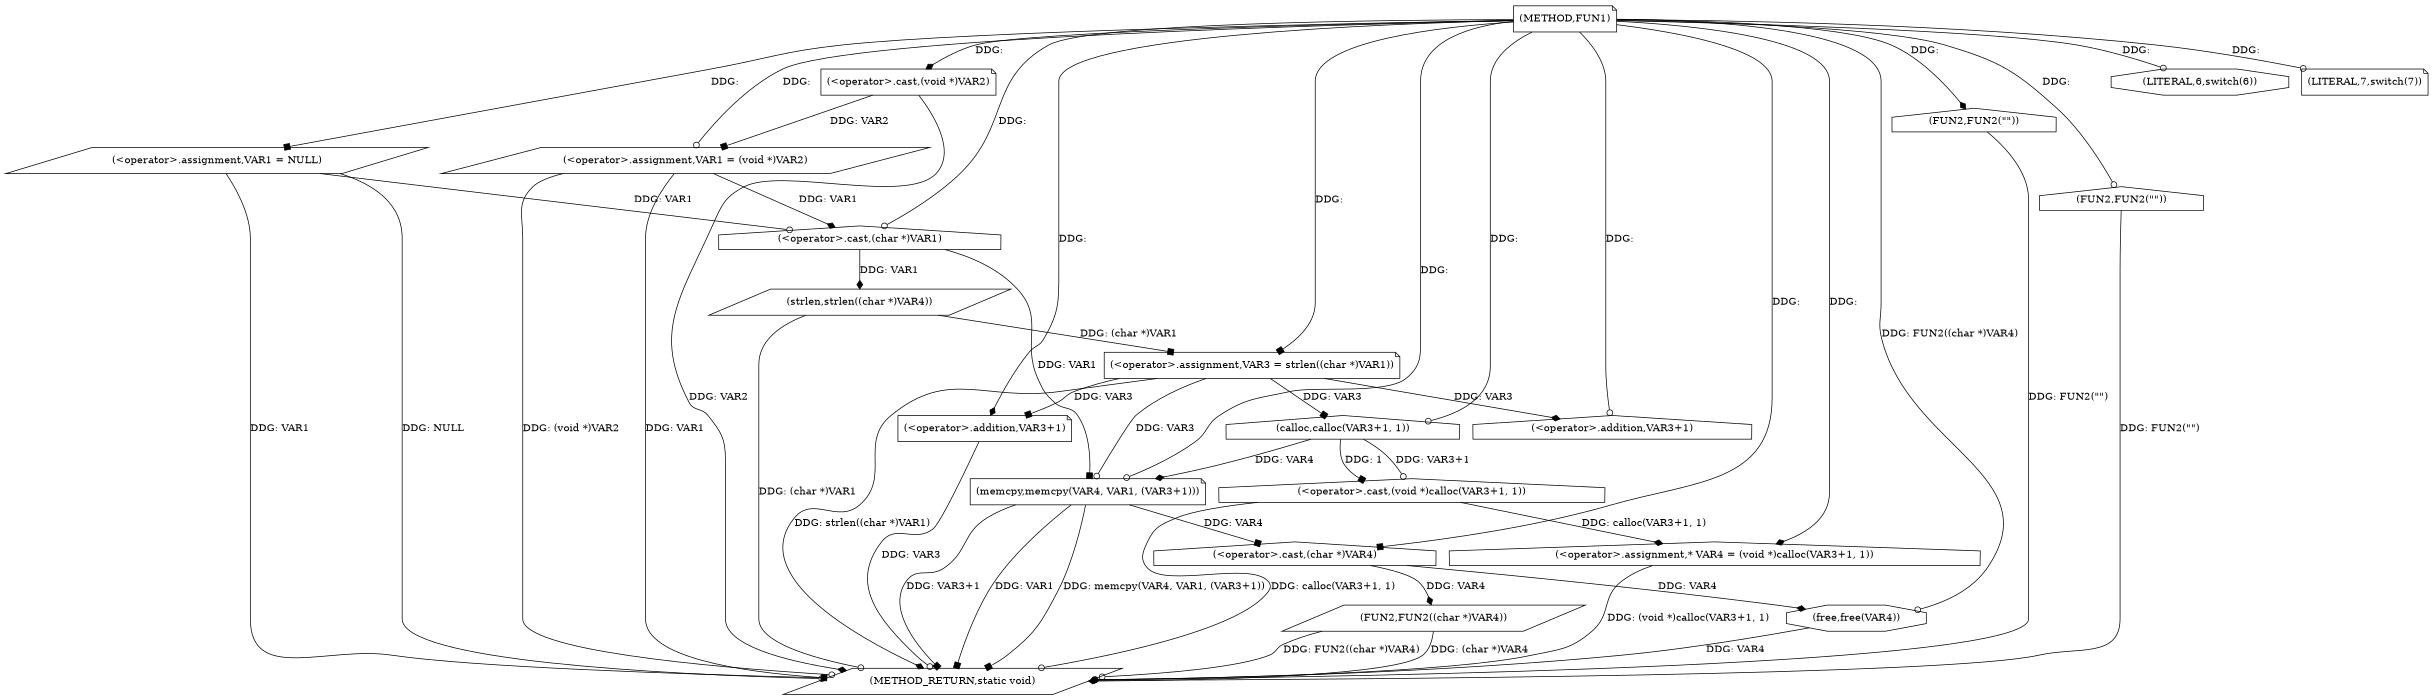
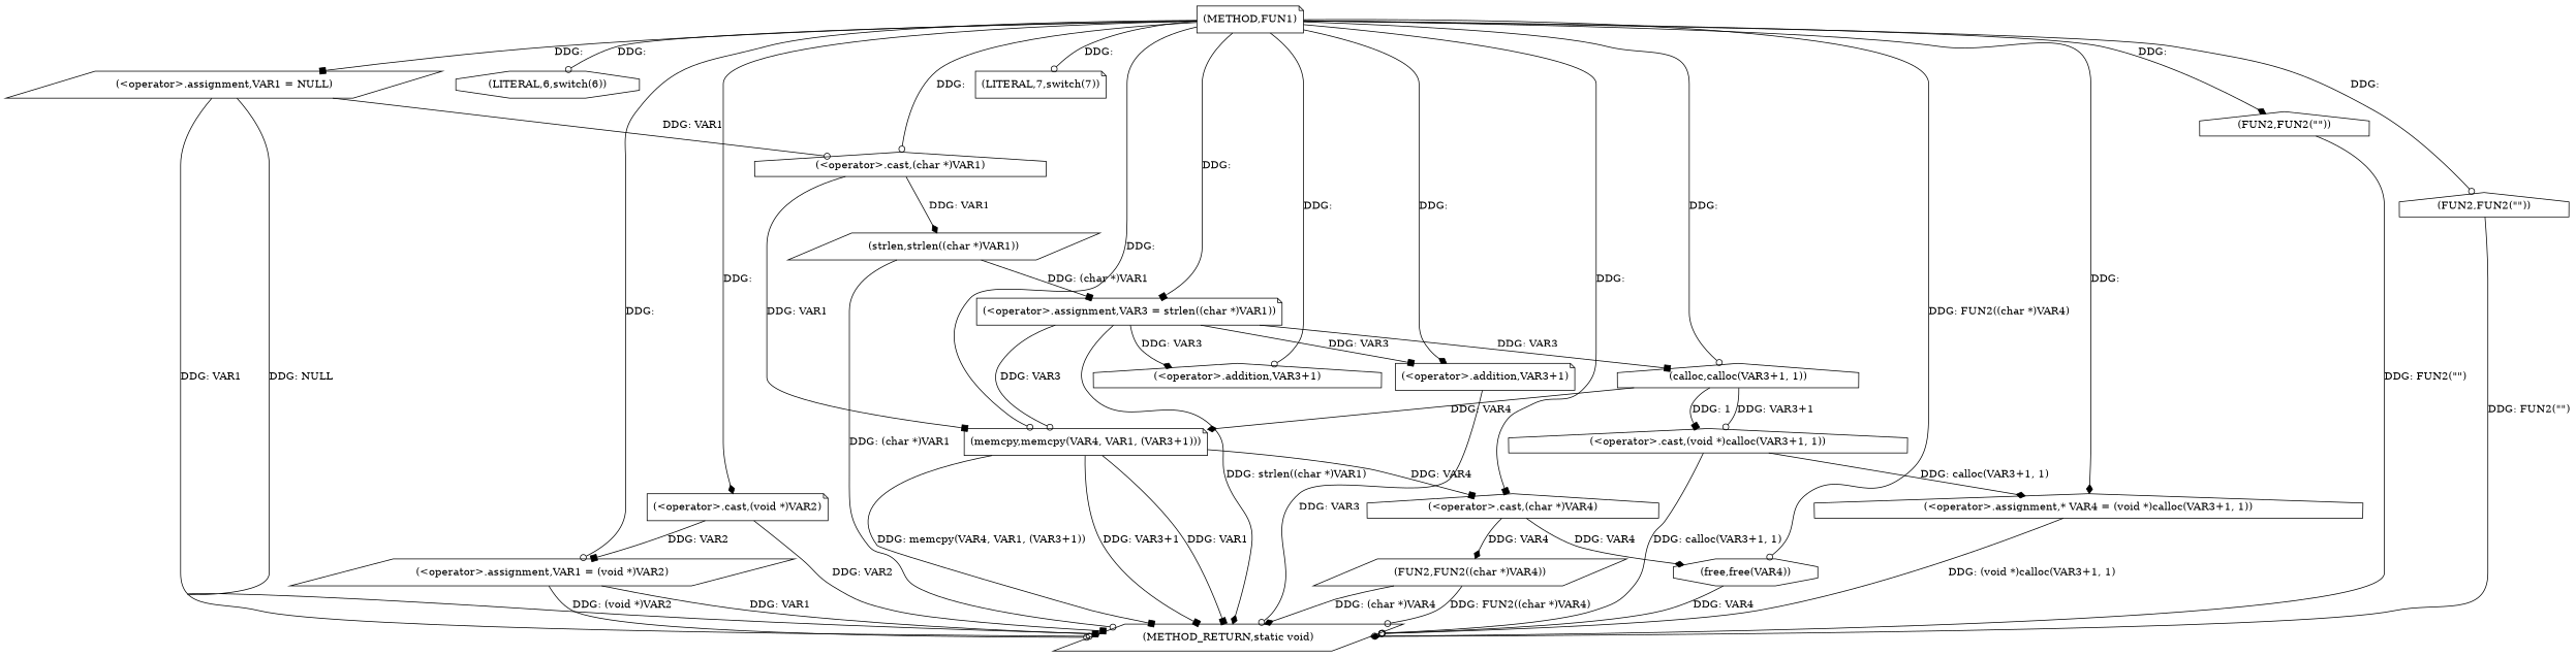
  digraph {
    node [shape=house]
    edge [arrowhead=odot]
    n1 [label="(METHOD,FUN1)" shape=note]
    n2 [label="(<operator>.assignment,VAR1 = NULL)" shape=parallelogram]
    n3 [label="(LITERAL,6,switch(6))" shape=octagon]
    n4 [label="(<operator>.assignment,VAR1 = (void *)VAR2)" shape=parallelogram]
    n5 [label="(<operator>.cast,(void *)VAR2)" shape=note]
    n6 [label="(FUN2,FUN2(\"\"))"]
    n7 [label="(LITERAL,7,switch(7))" shape=note]
    n8 [label="(<operator>.assignment,VAR3 = strlen((char *)VAR1))" shape=note]
    n9 [label="(<operator>.cast,(char *)VAR1)"]
    n10 [label="(<operator>.assignment,* VAR4 = (void *)calloc(VAR3+1, 1))"]
    n11 [label="(calloc,calloc(VAR3+1, 1))"]
    n12 [label="(<operator>.addition,VAR3+1)"]
    n13 [label="(memcpy,memcpy(VAR4, VAR1, (VAR3+1)))" shape=note]
    n14 [label="(<operator>.addition,VAR3+1)" shape=note]
    n15 [label="(<operator>.cast,(char *)VAR4)"]
    n16 [label="(free,free(VAR4))" shape=octagon]
    n17 [label="(FUN2,FUN2(\"\"))"]
    n18 [label="(METHOD_RETURN,static void)" shape=parallelogram]
-   n19 [label="(strlen,strlen((char *)VAR4))" shape=parallelogram]
+   n19 [label="(strlen,strlen((char *)VAR1))" shape=parallelogram]
    n20 [label="(<operator>.cast,(void *)calloc(VAR3+1, 1))"]
    n21 [label="(FUN2,FUN2((char *)VAR4))" shape=parallelogram]
    n1 -> n2 [arrowhead=box label="DDG: "]
    n1 -> n3 [label="DDG: "]
    n1 -> n4 [label="DDG: "]
    n1 -> n5 [arrowhead=diamond label="DDG: "]
    n1 -> n6 [arrowhead=diamond label="DDG: "]
    n1 -> n7 [label="DDG: "]
    n1 -> n8 [arrowhead=box label="DDG: "]
    n1 -> n9 [label="DDG: "]
    n1 -> n10 [arrowhead=diamond label="DDG: "]
    n1 -> n11 [label="DDG: "]
    n1 -> n12 [label="DDG: "]
    n1 -> n13 [label="DDG: "]
    n1 -> n14 [arrowhead=diamond label="DDG: "]
    n1 -> n15 [arrowhead=box label="DDG: "]
    n1 -> n16 [label="DDG: FUN2((char *)VAR4)"]
    n1 -> n17 [label="DDG: "]
    n2 -> n9 [label="DDG: VAR1"]
    n2 -> n18 [label="DDG: VAR1"]
    n2 -> n18 [label="DDG: NULL"]
-   n4 -> n9 [arrowhead=diamond label="DDG: VAR1"]
    n4 -> n18 [arrowhead=box label="DDG: VAR1"]
    n4 -> n18 [label="DDG: (void *)VAR2"]
    n5 -> n4 [arrowhead=box label="DDG: VAR2"]
-   n5 -> n18 [arrowhead=diamond label="DDG: VAR2"]
+   n5 -> n18 [arrowhead=box label="DDG: VAR2"]
    n6 -> n18 [label="DDG: FUN2(\"\")"]
    n8 -> n11 [arrowhead=box label="DDG: VAR3"]
    n8 -> n12 [arrowhead=diamond label="DDG: VAR3"]
    n8 -> n13 [label="DDG: VAR3"]
    n8 -> n14 [arrowhead=box label="DDG: VAR3"]
    n8 -> n18 [arrowhead=diamond label="DDG: strlen((char *)VAR1)"]
    n9 -> n13 [arrowhead=box label="DDG: VAR1"]
    n9 -> n19 [arrowhead=diamond label="DDG: VAR1"]
    n10 -> n18 [label="DDG: (void *)calloc(VAR3+1, 1)"]
    n11 -> n13 [arrowhead=diamond label="DDG: VAR4"]
    n11 -> n20 [label="DDG: VAR3+1"]
    n11 -> n20 [arrowhead=box label="DDG: 1"]
    n13 -> n15 [arrowhead=box label="DDG: VAR4"]
    n13 -> n18 [arrowhead=box label="DDG: memcpy(VAR4, VAR1, (VAR3+1))"]
    n13 -> n18 [arrowhead=box label="DDG: VAR3+1"]
    n13 -> n18 [arrowhead=box label="DDG: VAR1"]
    n14 -> n18 [label="DDG: VAR3"]
    n15 -> n16 [arrowhead=diamond label="DDG: VAR4"]
    n15 -> n21 [arrowhead=diamond label="DDG: VAR4"]
    n16 -> n18 [label="DDG: VAR4"]
    n17 -> n18 [arrowhead=diamond label="DDG: FUN2(\"\")"]
    n19 -> n8 [arrowhead=box label="DDG: (char *)VAR1"]
    n19 -> n18 [label="DDG: (char *)VAR1"]
    n20 -> n10 [arrowhead=diamond label="DDG: calloc(VAR3+1, 1)"]
    n20 -> n18 [label="DDG: calloc(VAR3+1, 1)"]
    n21 -> n18 [arrowhead=diamond label="DDG: (char *)VAR4"]
    n21 -> n18 [label="DDG: FUN2((char *)VAR4)"]
  }
